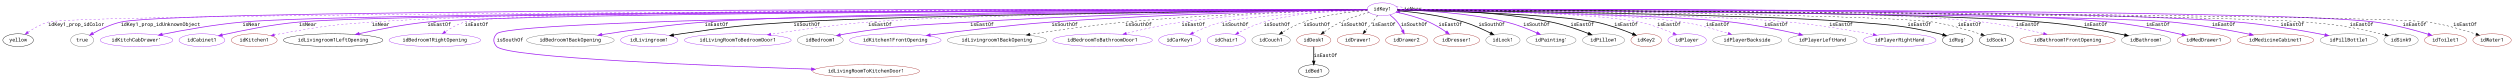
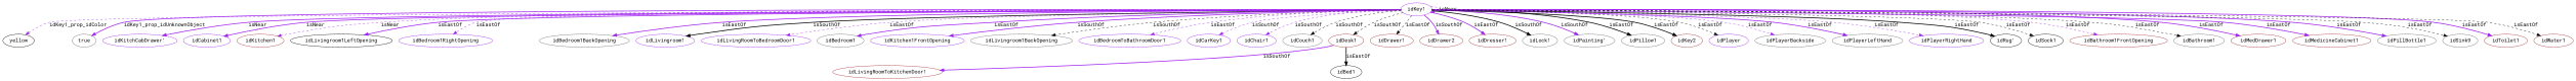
  digraph {
    fontname="Roboto Mono"
    node [color=gray40 fontname="Roboto Mono" node_type=entity_node]
    edge [color=purple edge_type=relationship fontname="Roboto Mono" style=bold]
    idKey1 [color=purple]
    yellow [color=black node_type=property_node]
    true [node_type=property_node]
    idKitchCabDrawer1 [color=purple]
    idCabinet1 [color=purple]
    idKitchen1 [color=brown]
    idLivingroom1LeftOpening [color=black]
    idBedroom1RightOpening [color=purple]
    idLivingRoomToKitchenDoor1 [color=brown]
    idBedroom1BackOpening
    idLivingroom1 [color=purple]
    idLivingRoomToBedroomDoor1 [color=purple]
    idBedroom1
    idKitchen1FrontOpening [color=purple]
    idLivingroom1BackOpening
    idBedroomToBathroomDoor1 [color=purple]
    idCarKey1 [color=purple]
    idChair1 [color=purple]
    idCouch1
    idDesk1 [color=brown]
    idDrawer1 [color=brown]
    idDrawer2 [color=brown]
    idDresser1 [color=brown]
    idLock1
    idPainting1
    idPillow1
    n27 [color=brown label=idKey2]
    idPlayer [color=purple]
    idPlayerBackside
    idPlayerLeftHand
    idPlayerRightHand [color=purple]
    idRug1 [color=black]
    idSock1 [color=black]
    idBathroom1FrontOpening [color=brown]
    idBathroom1
    idMedDrawer1 [color=brown]
    idMedicineCabinet1 [color=brown]
    idPillBottle1
    n39 [label=idSink9]
    idToilet1 [color=brown]
    idWater1 [color=brown]
    idBed1 [color=black]
    idKey1 -> idKey1 [label=isNear style=dashed]
    idKey1 -> yellow [edge_type=property label=idKey1_prop_idColor style=dashed]
    idKey1 -> true [edge_type=property label=idKey1_prop_idUnknownObject]
    idKey1 -> idKitchCabDrawer1 [label=isNear]
    idKey1 -> idCabinet1 [label=isNear]
    idKey1 -> idKitchen1 [label=isNear style=dashed]
    idKey1 -> idLivingroom1LeftOpening [label=isEastOf]
    idKey1 -> idBedroom1RightOpening [label=isEastOf style=dashed]
-   idKey1 -> idLivingRoomToKitchenDoor1 [label=isSouthOf]
+   idDesk1 -> idLivingRoomToKitchenDoor1 [label=isSouthOf]
    idKey1 -> idBedroom1BackOpening [label=isEastOf]
    idKey1 -> idLivingroom1 [color=black label=isSouthOf]
    idKey1 -> idLivingRoomToBedroomDoor1 [label=isEastOf style=dashed]
    idKey1 -> idBedroom1 [label=isEastOf]
    idKey1 -> idKitchen1FrontOpening [label=isSouthOf]
    idKey1 -> idLivingroom1BackOpening [color=black label=isSouthOf style=dashed]
    idKey1 -> idBedroomToBathroomDoor1 [label=isEastOf style=dashed]
    idKey1 -> idCarKey1 [label=isSouthOf style=dashed]
    idKey1 -> idChair1 [label=isSouthOf style=dashed]
    idKey1 -> idCouch1 [color=black label=isSouthOf style=dashed]
    idKey1 -> idDesk1 [color=black label=isSouthOf style=dashed]
    idKey1 -> idDrawer1 [color=black label=isEastOf style=dashed]
    idKey1 -> idDrawer2 [label=isSouthOf]
    idKey1 -> idDresser1 [label=isEastOf]
    idKey1 -> idLock1 [color=black label=isSouthOf]
    idKey1 -> idPainting1 [label=isSouthOf]
    idKey1 -> idPillow1 [color=black label=isEastOf]
    idKey1 -> n27 [color=black label=isEastOf]
-   idKey1 -> idPlayer [label=isEastOf style=dashed]
+   idKey1 -> idPlayer [color=black label=isEastOf style=dashed]
    idKey1 -> idPlayerBackside [label=isEastOf style=dashed]
    idKey1 -> idPlayerLeftHand [label=isEastOf]
    idKey1 -> idPlayerRightHand [label=isEastOf style=dashed]
    idKey1 -> idRug1 [color=black label=isEastOf]
    idKey1 -> idSock1 [color=black label=isEastOf style=dashed]
    idKey1 -> idBathroom1FrontOpening [label=isEastOf style=dashed]
-   idKey1 -> idBathroom1 [color=black label=isEastOf]
+   idKey1 -> idBathroom1 [color=black label=isEastOf style=dashed]
    idKey1 -> idMedDrawer1 [label=isEastOf]
    idKey1 -> idMedicineCabinet1 [label=isEastOf]
    idKey1 -> idPillBottle1 [label=isEastOf]
    idKey1 -> n39 [color=black label=isEastOf style=dashed]
    idKey1 -> idToilet1 [label=isEastOf]
    idKey1 -> idWater1 [color=black label=isEastOf style=dashed]
    idDesk1 -> idBed1 [color=black label=isEastOf]
  }
